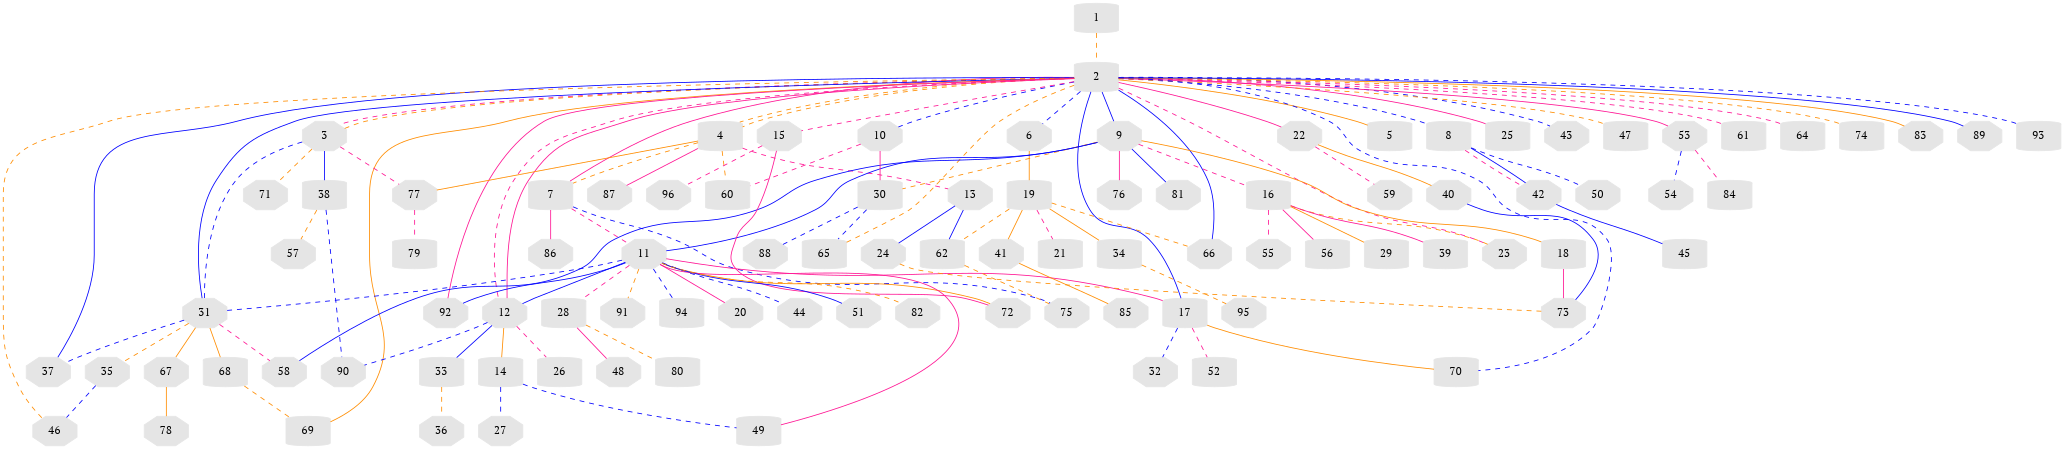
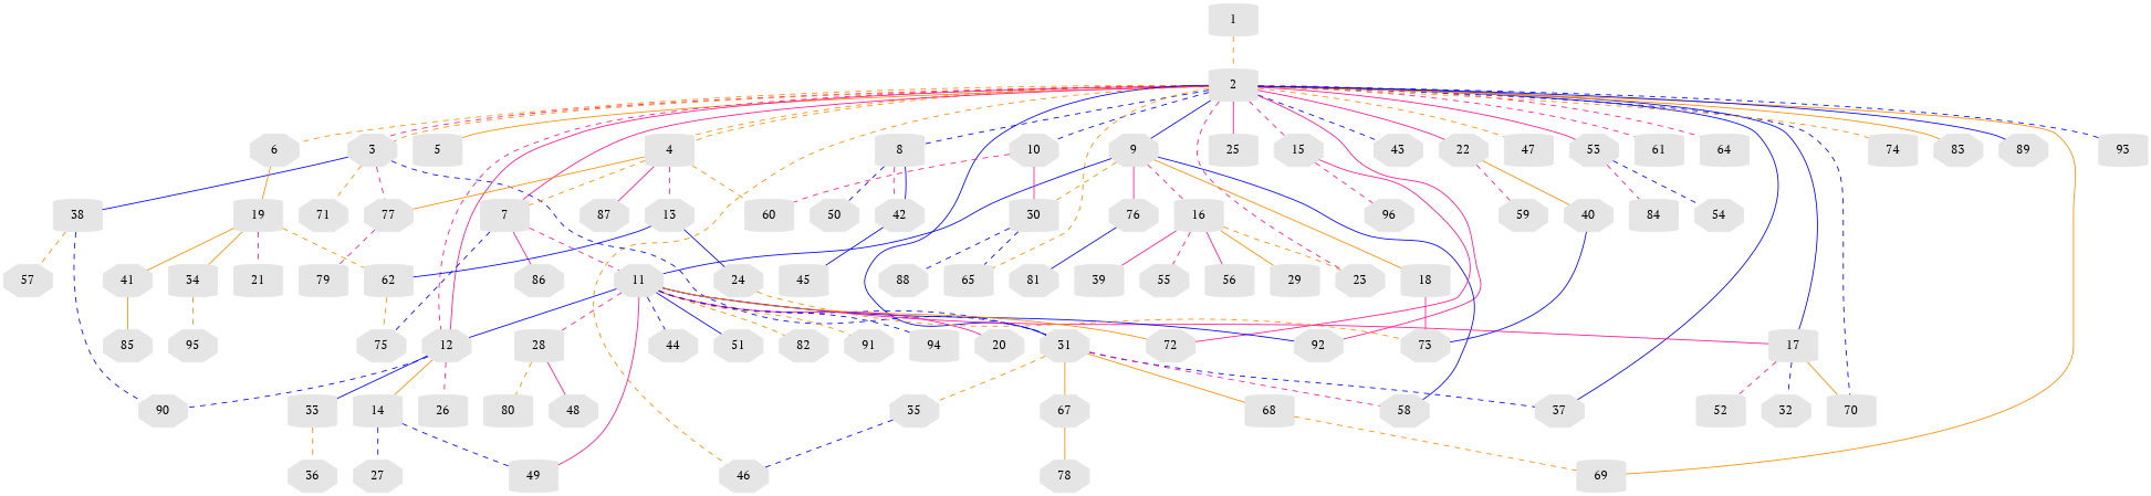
  graph {
    fontname="PT Serif"
    node [color=gray90 fontname="PT Serif" shape=octagon style=filled]
    edge [color=darkorange fontname="PT Serif" style=dashed]
    1 [shape=cylinder]
    2 [shape=cylinder]
    3
    4 [shape=cylinder]
    5 [shape=cylinder]
    6
    7 [shape=cylinder]
    8 [shape=cylinder]
    9
    10
    12
    15
    17 [shape=cylinder]
    22
    23
    25 [shape=cylinder]
    31
    37
    43
    46
    47 [shape=cylinder]
    53
    61 [shape=cylinder]
    64 [shape=cylinder]
    65 [shape=cylinder]
-   66
    69 [shape=cylinder]
    70 [shape=cylinder]
    74 [shape=cylinder]
    83
    89
    92
    93 [shape=cylinder]
    38 [shape=cylinder]
    71
    77
    13
    60 [shape=cylinder]
    87
    19 [shape=cylinder]
    11
    75
    86
    42
    50
    16 [shape=cylinder]
    18 [shape=cylinder]
    30 [shape=cylinder]
    58
    76
    81
    14 [shape=cylinder]
    26 [shape=cylinder]
    33 [shape=cylinder]
    90
    72
    96
    32
    52 [shape=cylinder]
    40
    59
    35
    67
    68 [shape=cylinder]
    54
    84 [shape=cylinder]
    57
    79 [shape=cylinder]
    24
    62 [shape=cylinder]
    21 [shape=cylinder]
    34 [shape=cylinder]
    41
    20
    28 [shape=cylinder]
    44
    49 [shape=cylinder]
    51
    82
    91
    94 [shape=cylinder]
    45 [shape=cylinder]
    29 [shape=cylinder]
    39 [shape=cylinder]
    55
    56 [shape=cylinder]
    73
    88
    48
    80 [shape=cylinder]
    27
    36
    95
    85
    78
    1 -- 2
    2 -- 3 [color=deeppink]
    2 -- 3
    2 -- 4
    2 -- 4
    2 -- 5 [style=solid]
-   2 -- 6 [color=blue]
+   2 -- 6
    2 -- 7 [color=deeppink style=solid]
    2 -- 8 [color=blue]
    2 -- 9 [color=blue style=solid]
    2 -- 10 [color=blue]
    2 -- 12 [color=deeppink]
    2 -- 12 [color=deeppink style=solid]
    2 -- 15 [color=deeppink]
    2 -- 17 [color=blue style=solid]
    2 -- 22 [color=deeppink style=solid]
    2 -- 23 [color=deeppink]
    2 -- 25 [color=deeppink style=solid]
    2 -- 31 [color=blue style=solid]
    2 -- 37 [color=blue style=solid]
    2 -- 43 [color=blue]
    2 -- 46
    2 -- 47
    2 -- 53 [color=deeppink style=solid]
    2 -- 61 [color=deeppink]
    2 -- 64 [color=deeppink]
    2 -- 65
-   2 -- 66 [color=blue style=solid]
    2 -- 69 [style=solid]
    2 -- 70 [color=blue]
    2 -- 74
    2 -- 83 [style=solid]
    2 -- 89 [color=blue style=solid]
    2 -- 92 [color=deeppink style=solid]
    2 -- 93 [color=blue]
    3 -- 31 [color=blue]
    3 -- 38 [color=blue style=solid]
    3 -- 71
    3 -- 77 [color=deeppink]
    4 -- 7
    4 -- 77 [style=solid]
    4 -- 13 [color=deeppink]
    4 -- 60
    4 -- 87 [color=deeppink style=solid]
    6 -- 19 [style=solid]
    7 -- 11 [color=deeppink]
    7 -- 75 [color=blue]
    7 -- 86 [color=deeppink style=solid]
    8 -- 42 [color=deeppink]
    8 -- 42 [color=blue style=solid]
    8 -- 50 [color=blue]
    9 -- 11 [color=blue style=solid]
    9 -- 16 [color=deeppink]
    9 -- 18 [style=solid]
    9 -- 30
    9 -- 58 [color=blue style=solid]
    9 -- 76 [color=deeppink style=solid]
-   9 -- 81 [color=blue style=solid]
+   76 -- 81 [color=blue style=solid]
    10 -- 60 [color=deeppink]
    10 -- 30 [color=deeppink style=solid]
    12 -- 14 [style=solid]
    12 -- 26 [color=deeppink]
    12 -- 33 [color=blue style=solid]
    12 -- 90 [color=blue]
    15 -- 72 [color=deeppink style=solid]
    15 -- 96 [color=deeppink]
    17 -- 70 [style=solid]
    17 -- 32 [color=blue]
    17 -- 52 [color=deeppink]
    22 -- 40 [style=solid]
    22 -- 59 [color=deeppink]
    31 -- 37 [color=blue]
    31 -- 58 [color=deeppink]
    31 -- 35
    31 -- 67 [style=solid]
    31 -- 68 [style=solid]
    53 -- 54 [color=blue]
    53 -- 84 [color=deeppink]
    38 -- 90 [color=blue]
    38 -- 57
    77 -- 79 [color=deeppink]
    13 -- 24 [color=blue style=solid]
    13 -- 62 [color=blue style=solid]
-   19 -- 66
    19 -- 62
    19 -- 21 [color=deeppink]
    19 -- 34 [style=solid]
    19 -- 41 [style=solid]
    11 -- 12 [color=blue style=solid]
    11 -- 17 [color=deeppink style=solid]
    11 -- 31 [color=blue]
    11 -- 92 [color=blue style=solid]
    11 -- 72 [style=solid]
    11 -- 20 [color=deeppink style=solid]
    11 -- 28 [color=deeppink]
    11 -- 44 [color=blue]
    11 -- 49 [color=deeppink style=solid]
    11 -- 51 [color=blue style=solid]
    11 -- 82
    11 -- 91
    11 -- 94 [color=blue]
    42 -- 45 [color=blue style=solid]
    16 -- 23
    16 -- 29 [style=solid]
    16 -- 39 [color=deeppink style=solid]
    16 -- 55 [color=deeppink]
    16 -- 56 [color=deeppink style=solid]
    18 -- 73 [color=deeppink style=solid]
    30 -- 65 [color=blue]
    30 -- 88 [color=blue]
    14 -- 49 [color=blue]
    14 -- 27 [color=blue]
    33 -- 36
    40 -- 73 [color=blue style=solid]
    35 -- 46 [color=blue]
    67 -- 78 [style=solid]
    68 -- 69
    24 -- 73
    62 -- 75
    34 -- 95
    41 -- 85 [style=solid]
    28 -- 48 [color=deeppink style=solid]
    28 -- 80
  }
